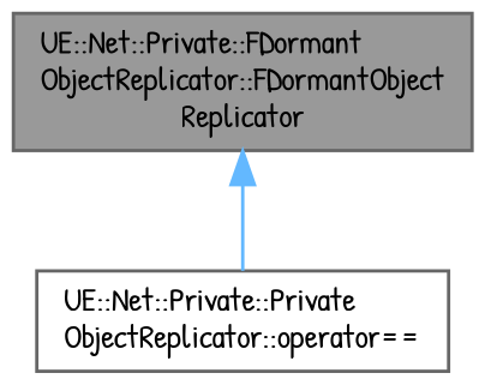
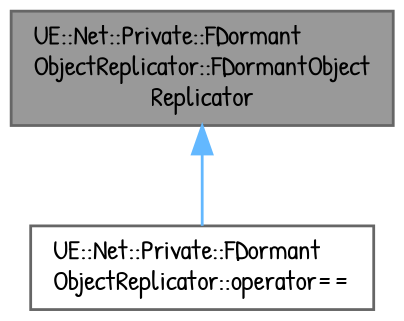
  digraph {
    rankdir=TB
    fontname="Patrick Hand"
    node [fontname="Patrick Hand" fontsize=10 shape=box style=filled]
    n1 [color=gray40 fillcolor=grey60 fontcolor=black height=0.2 label="UE::Net::Private::FDormant\lObjectReplicator::FDormantObject\lReplicator" width=0.4]
-   n2 [color=grey40 fillcolor=white height=0.2 label="UE::Net::Private::Private\lObjectReplicator::operator==" width=0.4]
+   n2 [color=grey40 fillcolor=white height=0.2 label="UE::Net::Private::FDormant\lObjectReplicator::operator==" width=0.4]
    n1 -> n2 [color=steelblue1 dir=back fontname="Patrick Hand" fontsize=10 labelfontname=Helvetica labelfontsize=10 style=solid]
  }
